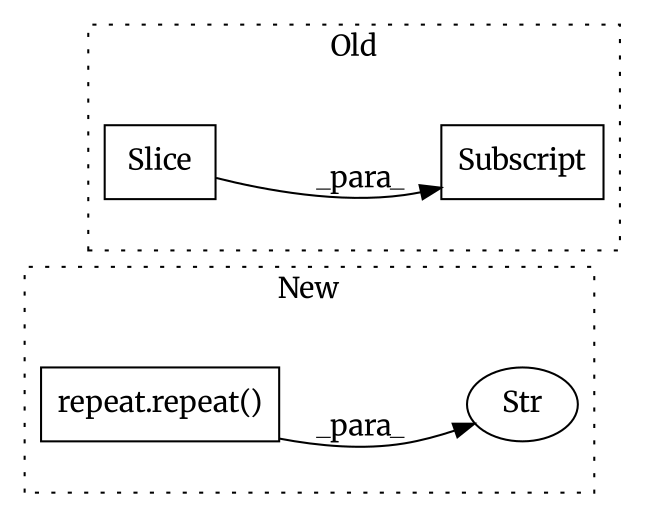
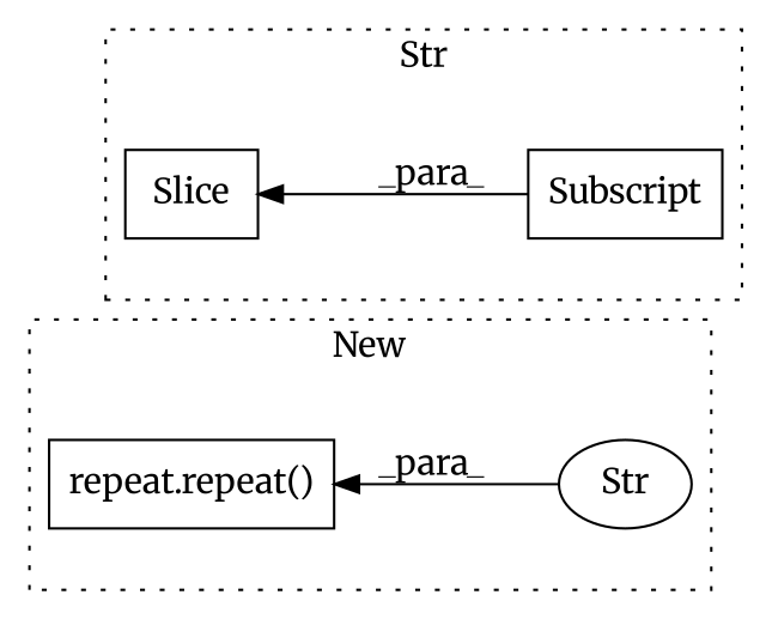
  digraph {
    fontname=Merriweather
    rankdir=LR
    node [fontname=Merriweather shape=box]
    edge [fontname=Merriweather]
    n1 [a=75 l="7,23" label="repeat.repeat()" s="9065,9096"]
    n2 [a=66 l=18 label=Str s=9078 shape=ellipse]
    n3 [a=80 l=3 label=Slice s=8609]
    n4 [a=63 l="21,0" label=Subscript s="8592,0"]
    subgraph cluster_1 {
      label=New
      style=dotted
      n1
      n2
    }
    subgraph cluster_2 {
-     label=Old
+     label=Str
      style=dotted
      n3
      n4
    }
-   n1 -> n2 [label=_para_]
-   n3 -> n4 [label=_para_]
+   n2 -> n1 [label=_para_]
+   n4 -> n3 [label=_para_]
  }
